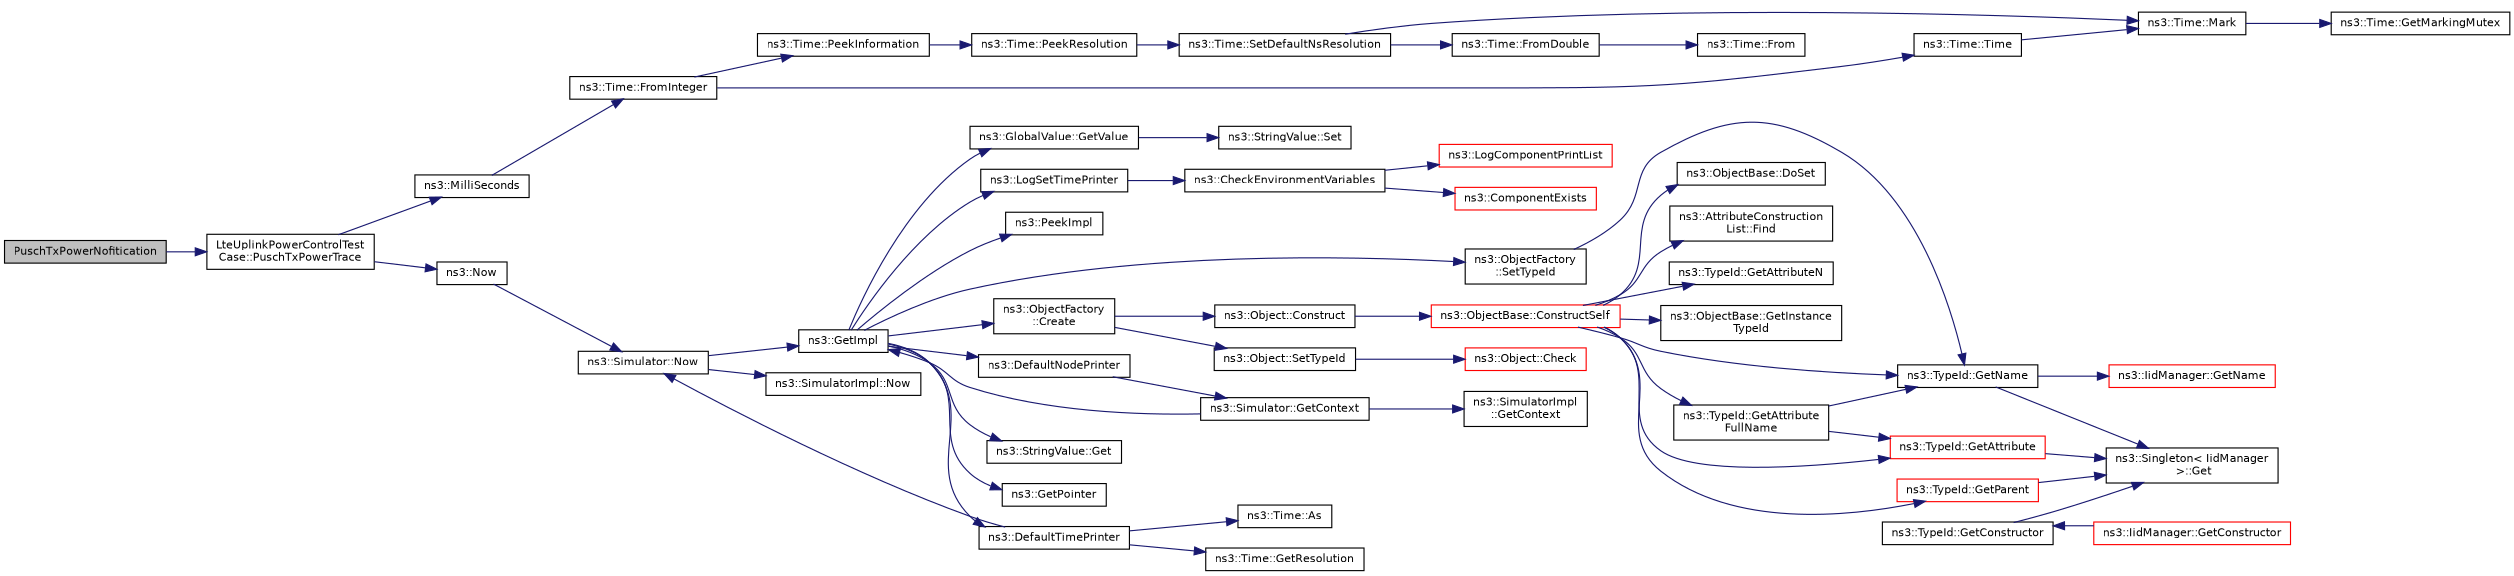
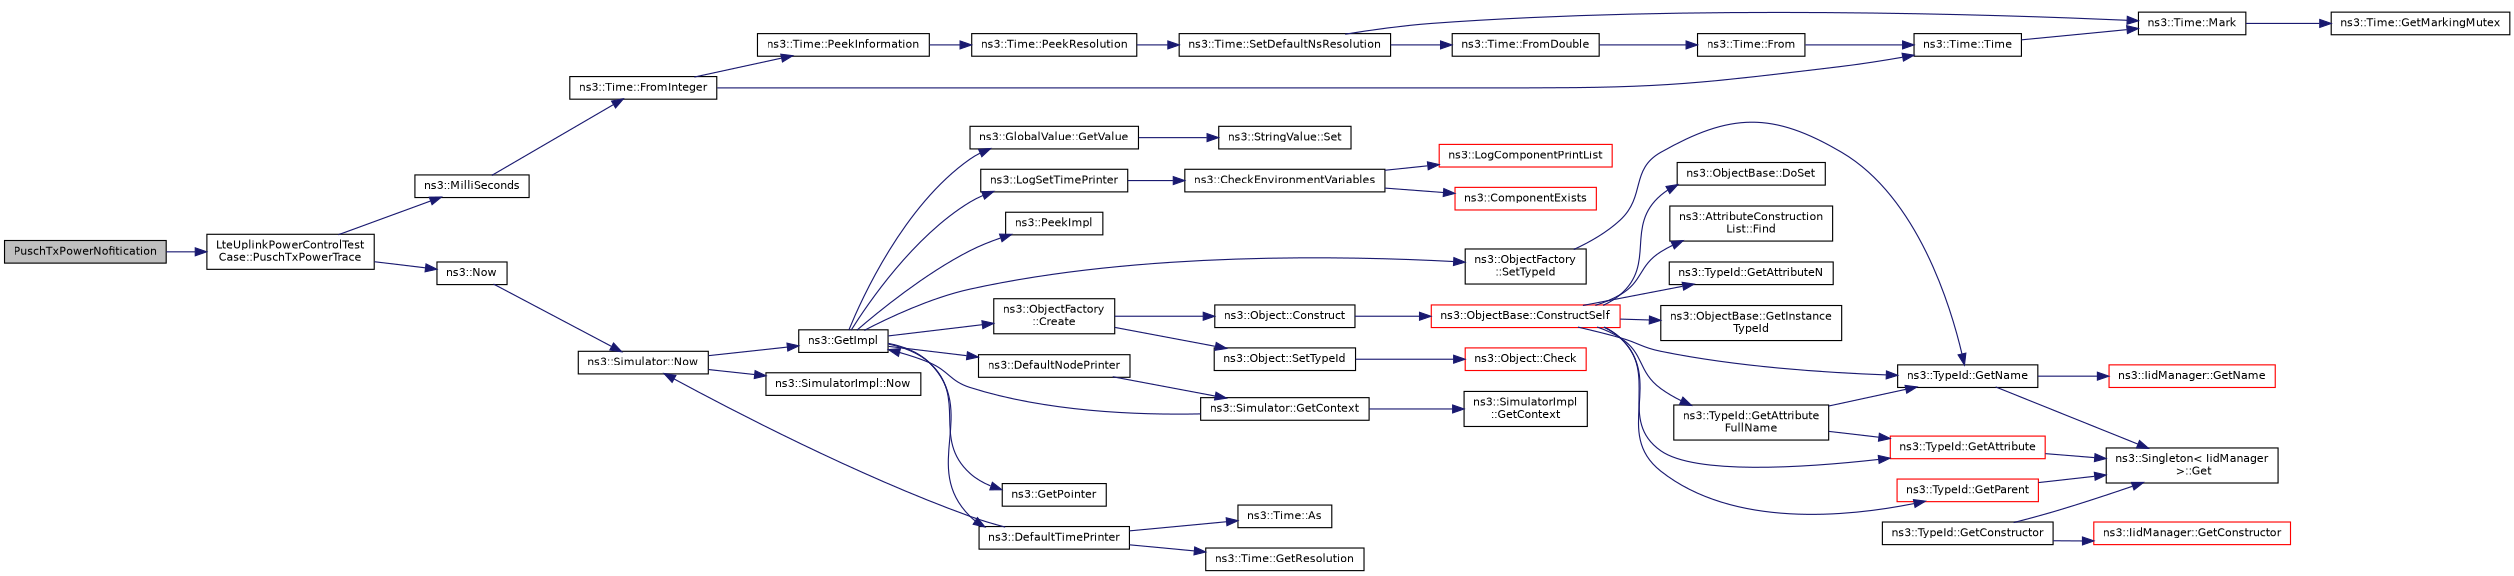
  digraph {
    rankdir=LR
    node [color=black fillcolor=white fontname=Helvetica fontsize=10 shape=record style=filled]
    edge [color=midnightblue fontname=Helvetica fontsize=10 labelfontname=Helvetica labelfontsize=10 style=solid]
    n1 [fillcolor=grey75 fontcolor=black height=0.2 label=PuschTxPowerNofitication width=0.4]
    n2 [height=0.2 label="LteUplinkPowerControlTest\lCase::PuschTxPowerTrace" width=0.4]
    n3 [height=0.2 label="ns3::MilliSeconds" width=0.4]
    n4 [height=0.2 label="ns3::Now" width=0.4]
    n5 [height=0.2 label="ns3::Time::FromInteger" width=0.4]
    n6 [height=0.2 label="ns3::Simulator::Now" width=0.4]
    n7 [height=0.2 label="ns3::Time::Time" width=0.4]
    n8 [height=0.2 label="ns3::Time::PeekInformation" width=0.4]
    n9 [height=0.2 label="ns3::Time::Mark" width=0.4]
    n10 [height=0.2 label="ns3::Time::PeekResolution" width=0.4]
    n11 [height=0.2 label="ns3::Time::GetMarkingMutex" width=0.4]
    n12 [height=0.2 label="ns3::Time::SetDefaultNsResolution" width=0.4]
    n13 [height=0.2 label="ns3::Time::FromDouble" width=0.4]
    n14 [height=0.2 label="ns3::Time::From" width=0.4]
    n15 [height=0.2 label="ns3::GetImpl" width=0.4]
    n16 [height=0.2 label="ns3::SimulatorImpl::Now" width=0.4]
    n17 [height=0.2 label="ns3::ObjectFactory\l::Create" width=0.4]
    n18 [height=0.2 label="ns3::DefaultNodePrinter" width=0.4]
    n19 [height=0.2 label="ns3::DefaultTimePrinter" width=0.4]
-   n20 [height=0.2 label="ns3::StringValue::Get" width=0.4]
    n21 [height=0.2 label="ns3::GetPointer" width=0.4]
    n22 [height=0.2 label="ns3::GlobalValue::GetValue" width=0.4]
    n23 [height=0.2 label="ns3::LogSetTimePrinter" width=0.4]
    n24 [height=0.2 label="ns3::PeekImpl" width=0.4]
    n25 [height=0.2 label="ns3::ObjectFactory\l::SetTypeId" width=0.4]
    n26 [height=0.2 label="ns3::Object::Construct" width=0.4]
    n27 [height=0.2 label="ns3::Object::SetTypeId" width=0.4]
    n28 [height=0.2 label="ns3::Simulator::GetContext" width=0.4]
    n29 [height=0.2 label="ns3::Time::As" width=0.4]
    n30 [height=0.2 label="ns3::Time::GetResolution" width=0.4]
    n31 [height=0.2 label="ns3::StringValue::Set" width=0.4]
    n32 [height=0.2 label="ns3::CheckEnvironmentVariables" width=0.4]
    n33 [height=0.2 label="ns3::TypeId::GetName" width=0.4]
    n34 [color=red height=0.2 label="ns3::ObjectBase::ConstructSelf" width=0.4]
    n35 [height=0.2 label="ns3::TypeId::GetConstructor" width=0.4]
    n36 [height=0.2 label="ns3::Singleton\< IidManager\l \>::Get" width=0.4]
    n37 [color=red height=0.2 label="ns3::IidManager::GetConstructor" width=0.4]
    n38 [color=red height=0.2 label="ns3::Object::Check" width=0.4]
    n39 [height=0.2 label="ns3::ObjectBase::DoSet" width=0.4]
    n40 [height=0.2 label="ns3::AttributeConstruction\lList::Find" width=0.4]
    n41 [color=red height=0.2 label="ns3::TypeId::GetAttribute" width=0.4]
    n42 [height=0.2 label="ns3::TypeId::GetAttribute\lFullName" width=0.4]
    n43 [height=0.2 label="ns3::TypeId::GetAttributeN" width=0.4]
    n44 [height=0.2 label="ns3::ObjectBase::GetInstance\lTypeId" width=0.4]
    n45 [color=red height=0.2 label="ns3::TypeId::GetParent" width=0.4]
    n46 [color=red height=0.2 label="ns3::IidManager::GetName" width=0.4]
    n47 [height=0.2 label="ns3::SimulatorImpl\l::GetContext" width=0.4]
    n48 [color=red height=0.2 label="ns3::ComponentExists" width=0.4]
    n49 [color=red height=0.2 label="ns3::LogComponentPrintList" width=0.4]
    n1 -> n2
    n2 -> n3
    n2 -> n4
    n3 -> n5
    n4 -> n6
    n5 -> n7
    n5 -> n8
    n6 -> n15
    n6 -> n16
    n7 -> n9
    n8 -> n10
    n9 -> n11
    n10 -> n12
    n12 -> n9
    n12 -> n13
    n13 -> n14
+   n14 -> n7
    n15 -> n17
    n15 -> n18
    n15 -> n19
-   n15 -> n20
    n15 -> n21
    n15 -> n22
    n15 -> n23
    n15 -> n24
    n15 -> n25
    n17 -> n26
    n17 -> n27
    n18 -> n28
    n19 -> n6
    n19 -> n29
    n19 -> n30
    n22 -> n31
    n23 -> n32
    n25 -> n33
    n26 -> n34
    n27 -> n38
    n28 -> n15
    n28 -> n47
    n32 -> n48
    n32 -> n49
    n33 -> n36
    n33 -> n46
    n34 -> n33
    n34 -> n39
    n34 -> n40
    n34 -> n41
    n34 -> n42
    n34 -> n43
    n34 -> n44
    n34 -> n45
    n35 -> n36
-   n37 -> n35
+   n35 -> n37
    n41 -> n36
    n42 -> n33
    n42 -> n41
    n45 -> n36
  }
